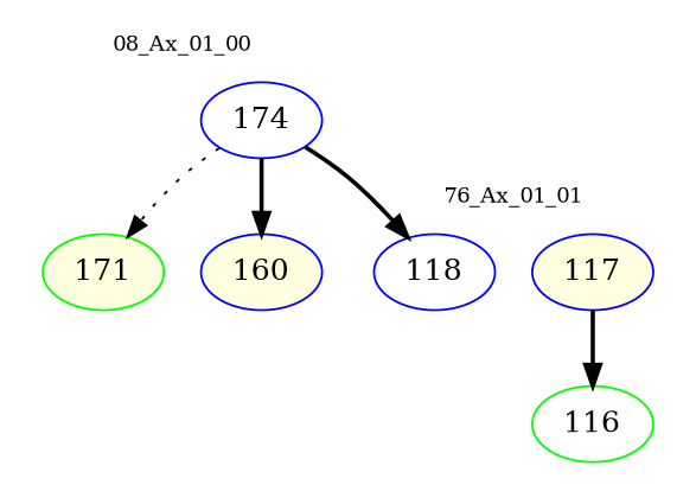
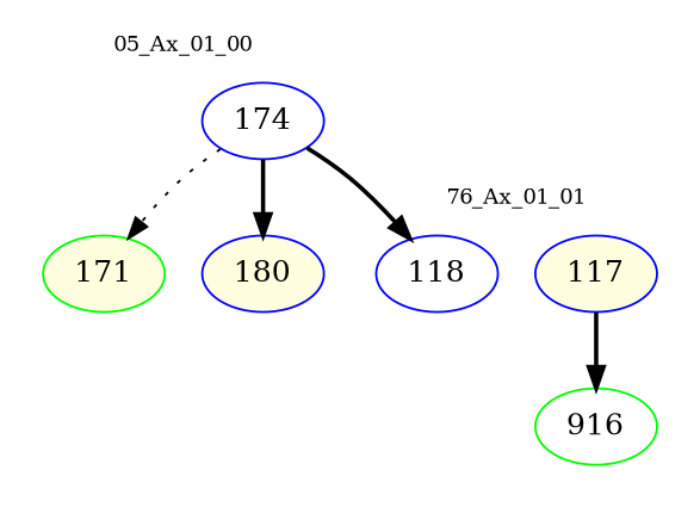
  digraph {
    fontname="DejaVu Serif"
    node [color=blue fillcolor=lightyellow fontname="DejaVu Serif" style=filled]
    edge [color=black fontname="DejaVu Serif" style=bold]
    n1 [label=117]
-   n2 [color=green fillcolor=white label=116]
+   n2 [color=green fillcolor=white label=916]
    n3 [fillcolor=white label=118]
    n4 [fillcolor=white label=174]
    n5 [color=green label=171]
-   n6 [label=160]
+   n6 [label=180]
    subgraph cluster_1 {
      color=white
      fontsize=10
      label="76_Ax_01_01"
      n1
      n2
      n3
    }
    subgraph cluster_2 {
      color=white
      fontsize=10
-     label="08_Ax_01_00"
+     label="05_Ax_01_00"
      n4
      n5
      n6
    }
    n1 -> n2
    n4 -> n3
    n4 -> n5 [style=dotted]
    n4 -> n6
  }
